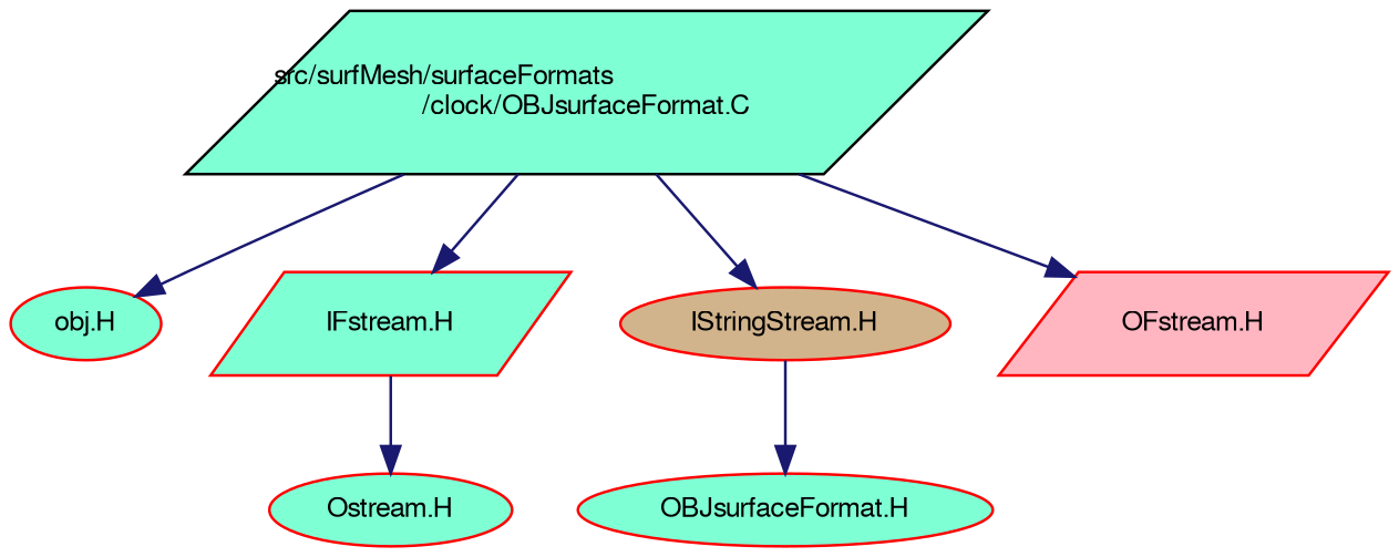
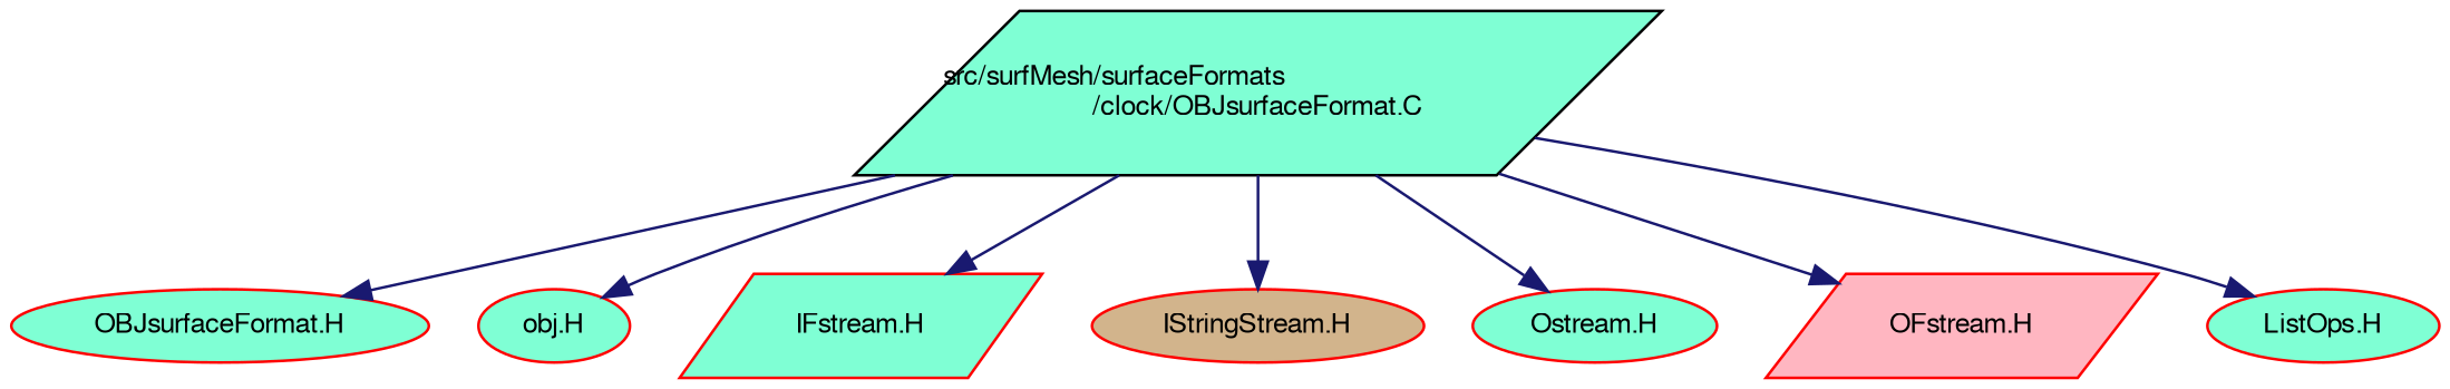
  digraph {
    node [color=red fillcolor=aquamarine fontname=FreeSans fontsize=10 shape=ellipse style=filled]
    edge [color=midnightblue fontname=FreeSans fontsize=10 labelfontname=FreeSans labelfontsize=10 style=solid]
    n1 [color=black fontcolor=black height=0.2 label="src/surfMesh/surfaceFormats\l/clock/OBJsurfaceFormat.C" shape=parallelogram width=0.4]
    n2 [height=0.2 label="OBJsurfaceFormat.H" width=0.4]
    n3 [height=0.2 label="obj.H" width=0.4]
    n4 [height=0.2 label="IFstream.H" shape=parallelogram width=0.4]
    n5 [fillcolor=tan height=0.2 label="IStringStream.H" width=0.4]
    n6 [height=0.2 label="Ostream.H" width=0.4]
    n7 [fillcolor=lightpink height=0.2 label="OFstream.H" shape=parallelogram width=0.4]
-   n5 -> n2
+   n8 [height=0.2 label="ListOps.H" width=0.4]
+   n1 -> n2
    n1 -> n3
    n1 -> n4
    n1 -> n5
-   n4 -> n6
+   n1 -> n6
    n1 -> n7
+   n1 -> n8
  }
